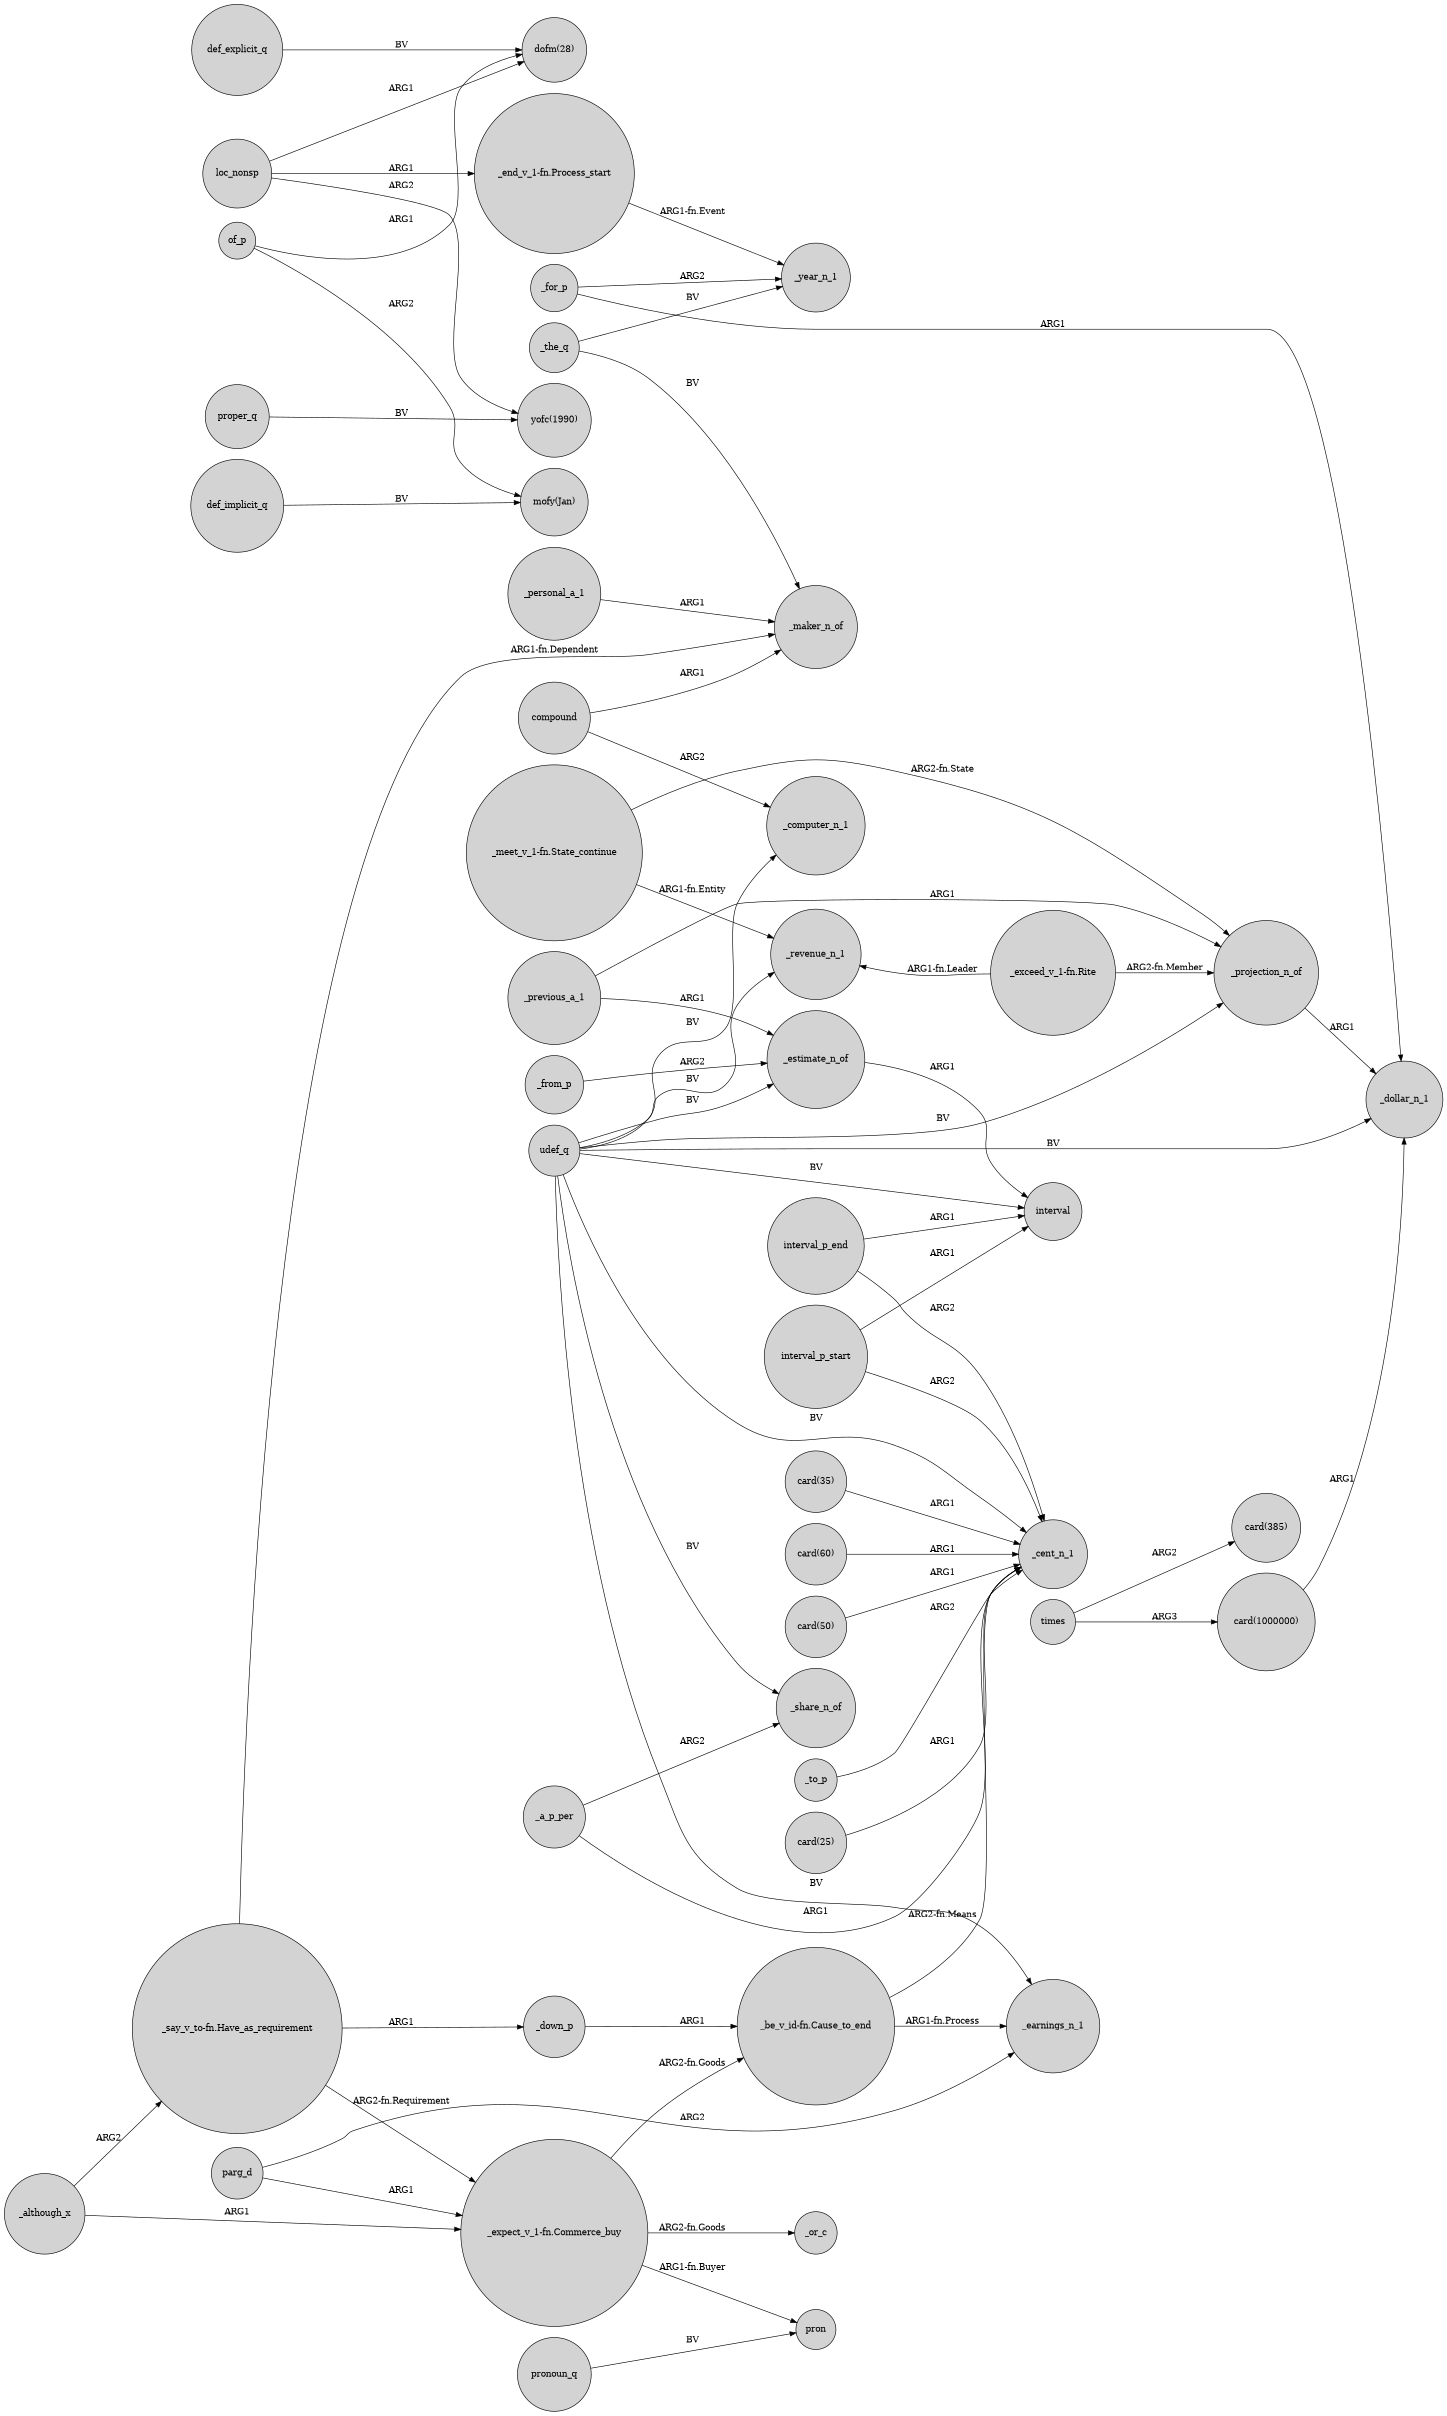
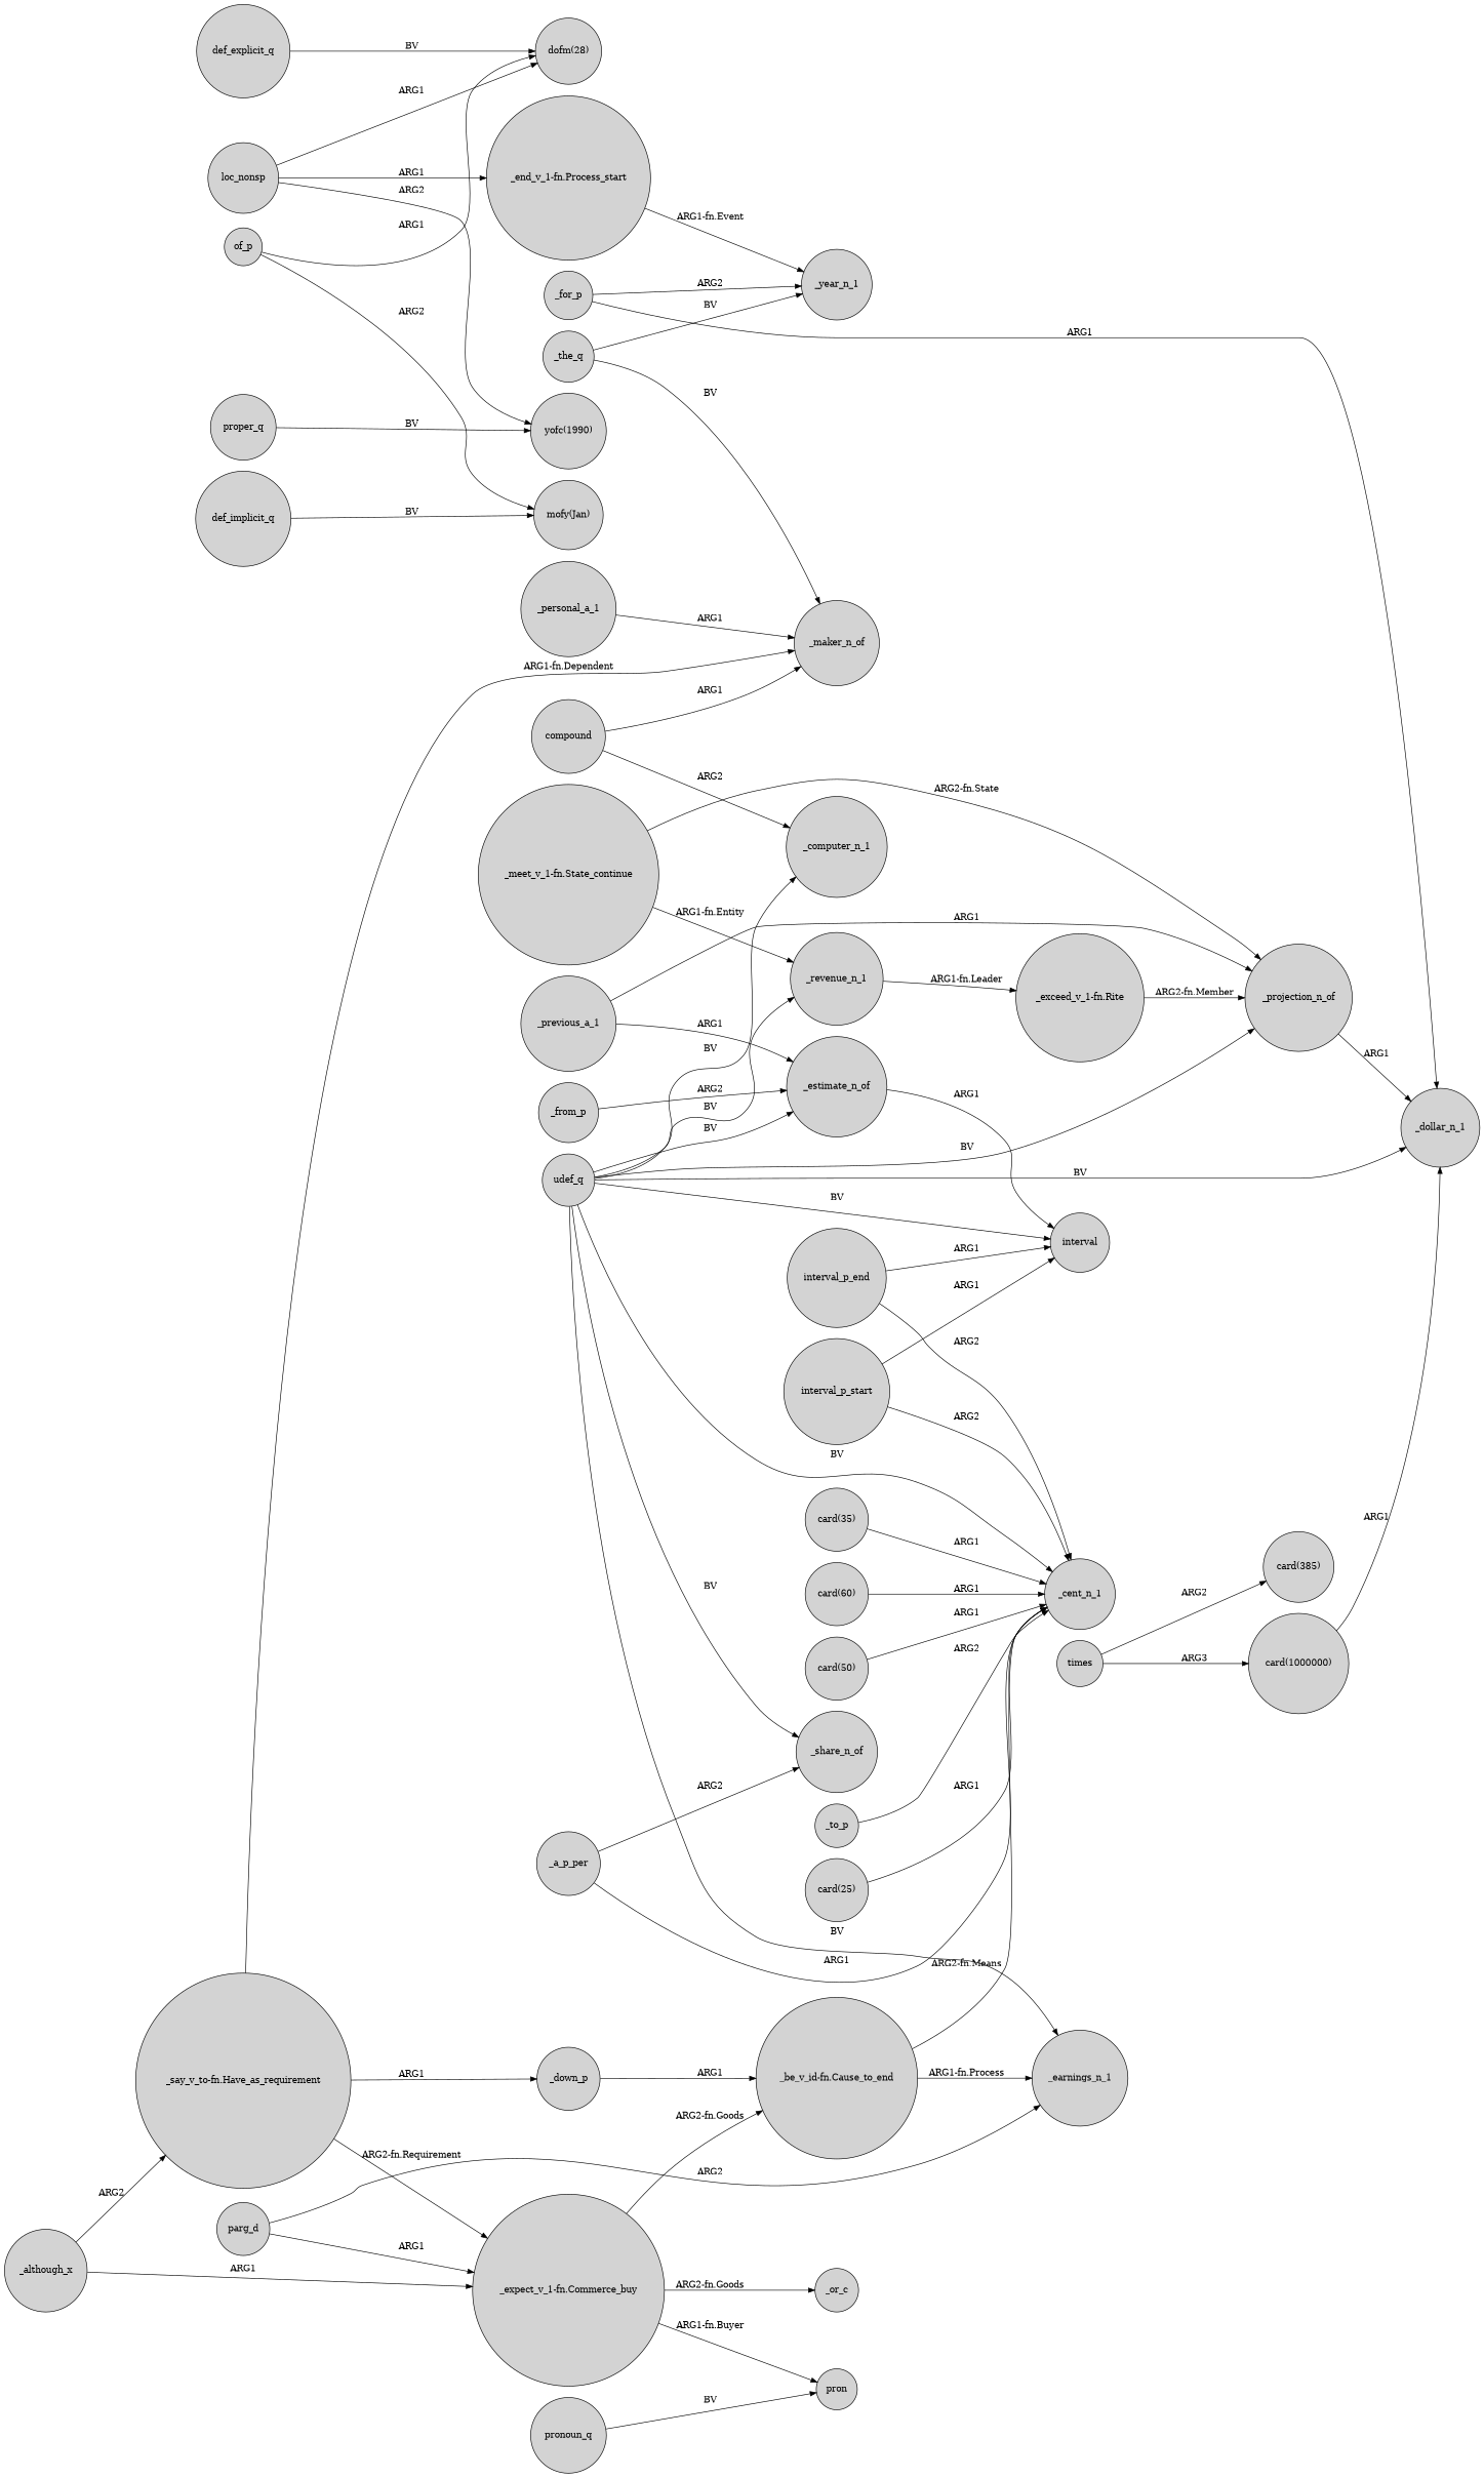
  digraph {
    rankdir=LR
    node [shape=circle style=filled]
    _personal_a_1
    _maker_n_of
    "_exceed_v_1-fn.Rite"
    _projection_n_of
    _revenue_n_1
    _dollar_n_1
    "card(35)"
    _cent_n_1
    _a_p_per
    _share_n_of
    of_p
    "mofy(Jan)"
    "dofm(28)"
    interval_p_start
    interval
    "_be_v_id-fn.Cause_to_end"
    _earnings_n_1
    compound
    _computer_n_1
    times
    "card(1000000)"
    "card(385)"
    "_say_v_to-fn.Have_as_requirement"
    "_expect_v_1-fn.Commerce_buy"
    _down_p
    pron
    _or_c
    udef_q
    _estimate_n_of
    def_explicit_q
    pronoun_q
    _from_p
    loc_nonsp
    "yofc(1990)"
    "_end_v_1-fn.Process_start"
    _year_n_1
    "_meet_v_1-fn.State_continue"
    _the_q
    _although_x
    "card(60)"
    _for_p
    interval_p_end
    "card(50)"
    proper_q
    _previous_a_1
    _to_p
    "card(25)"
    def_implicit_q
    parg_d
    _personal_a_1 -> _maker_n_of [label=ARG1]
    "_exceed_v_1-fn.Rite" -> _projection_n_of [label="ARG2-fn.Member"]
-   "_exceed_v_1-fn.Rite" -> _revenue_n_1 [label="ARG1-fn.Leader"]
+   _revenue_n_1 -> "_exceed_v_1-fn.Rite" [label="ARG1-fn.Leader"]
    _projection_n_of -> _dollar_n_1 [label=ARG1]
    "card(35)" -> _cent_n_1 [label=ARG1]
    _a_p_per -> _cent_n_1 [label=ARG1]
    _a_p_per -> _share_n_of [label=ARG2]
    of_p -> "mofy(Jan)" [label=ARG2]
    of_p -> "dofm(28)" [label=ARG1]
    interval_p_start -> _cent_n_1 [label=ARG2]
    interval_p_start -> interval [label=ARG1]
    "_be_v_id-fn.Cause_to_end" -> _cent_n_1 [label="ARG2-fn.Means"]
    "_be_v_id-fn.Cause_to_end" -> _earnings_n_1 [label="ARG1-fn.Process"]
    compound -> _maker_n_of [label=ARG1]
    compound -> _computer_n_1 [label=ARG2]
    times -> "card(1000000)" [label=ARG3]
    times -> "card(385)" [label=ARG2]
    "card(1000000)" -> _dollar_n_1 [label=ARG1]
    "_say_v_to-fn.Have_as_requirement" -> _maker_n_of [label="ARG1-fn.Dependent"]
    "_say_v_to-fn.Have_as_requirement" -> "_expect_v_1-fn.Commerce_buy" [label="ARG2-fn.Requirement"]
    "_say_v_to-fn.Have_as_requirement" -> _down_p [label=ARG1]
    "_expect_v_1-fn.Commerce_buy" -> "_be_v_id-fn.Cause_to_end" [label="ARG2-fn.Goods"]
    "_expect_v_1-fn.Commerce_buy" -> pron [label="ARG1-fn.Buyer"]
    "_expect_v_1-fn.Commerce_buy" -> _or_c [label="ARG2-fn.Goods"]
    _down_p -> "_be_v_id-fn.Cause_to_end" [label=ARG1]
    udef_q -> _projection_n_of [label=BV]
    udef_q -> _revenue_n_1 [label=BV]
    udef_q -> _dollar_n_1 [label=BV]
    udef_q -> _cent_n_1 [label=BV]
    udef_q -> _share_n_of [label=BV]
    udef_q -> interval [label=BV]
    udef_q -> _earnings_n_1 [label=BV]
    udef_q -> _computer_n_1 [label=BV]
    udef_q -> _estimate_n_of [label=BV]
    _estimate_n_of -> interval [label=ARG1]
    def_explicit_q -> "dofm(28)" [label=BV]
    pronoun_q -> pron [label=BV]
    _from_p -> _estimate_n_of [label=ARG2]
    loc_nonsp -> "dofm(28)" [label=ARG1]
    loc_nonsp -> "yofc(1990)" [label=ARG2]
    loc_nonsp -> "_end_v_1-fn.Process_start" [label=ARG1]
    "_end_v_1-fn.Process_start" -> _year_n_1 [label="ARG1-fn.Event"]
    "_meet_v_1-fn.State_continue" -> _projection_n_of [label="ARG2-fn.State"]
    "_meet_v_1-fn.State_continue" -> _revenue_n_1 [label="ARG1-fn.Entity"]
    _the_q -> _maker_n_of [label=BV]
    _the_q -> _year_n_1 [label=BV]
    _although_x -> "_say_v_to-fn.Have_as_requirement" [label=ARG2]
    _although_x -> "_expect_v_1-fn.Commerce_buy" [label=ARG1]
    "card(60)" -> _cent_n_1 [label=ARG1]
    _for_p -> _dollar_n_1 [label=ARG1]
    _for_p -> _year_n_1 [label=ARG2]
    interval_p_end -> _cent_n_1 [label=ARG2]
    interval_p_end -> interval [label=ARG1]
    "card(50)" -> _cent_n_1 [label=ARG1]
    proper_q -> "yofc(1990)" [label=BV]
    _previous_a_1 -> _projection_n_of [label=ARG1]
    _previous_a_1 -> _estimate_n_of [label=ARG1]
    _to_p -> _cent_n_1 [label=ARG2]
    "card(25)" -> _cent_n_1 [label=ARG1]
    def_implicit_q -> "mofy(Jan)" [label=BV]
    parg_d -> _earnings_n_1 [label=ARG2]
    parg_d -> "_expect_v_1-fn.Commerce_buy" [label=ARG1]
  }
